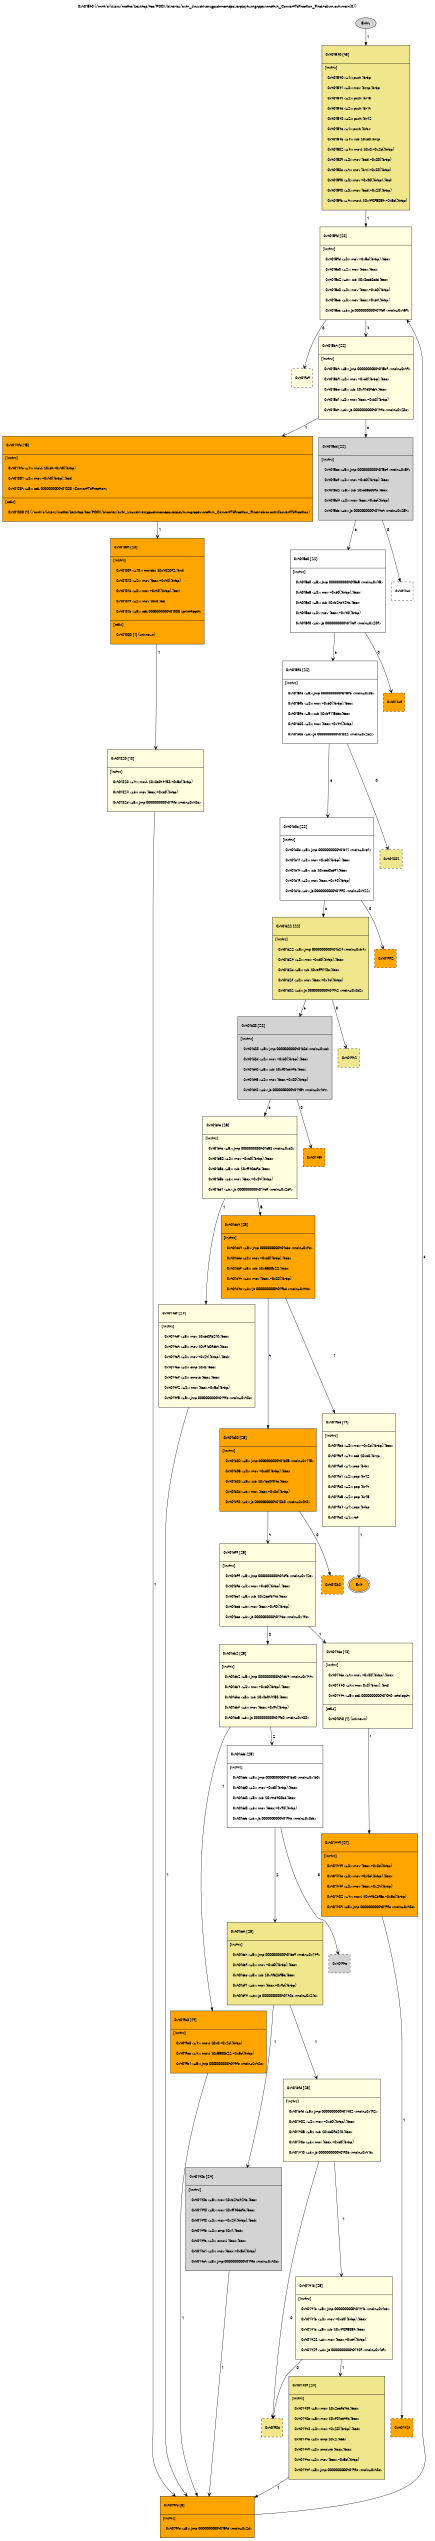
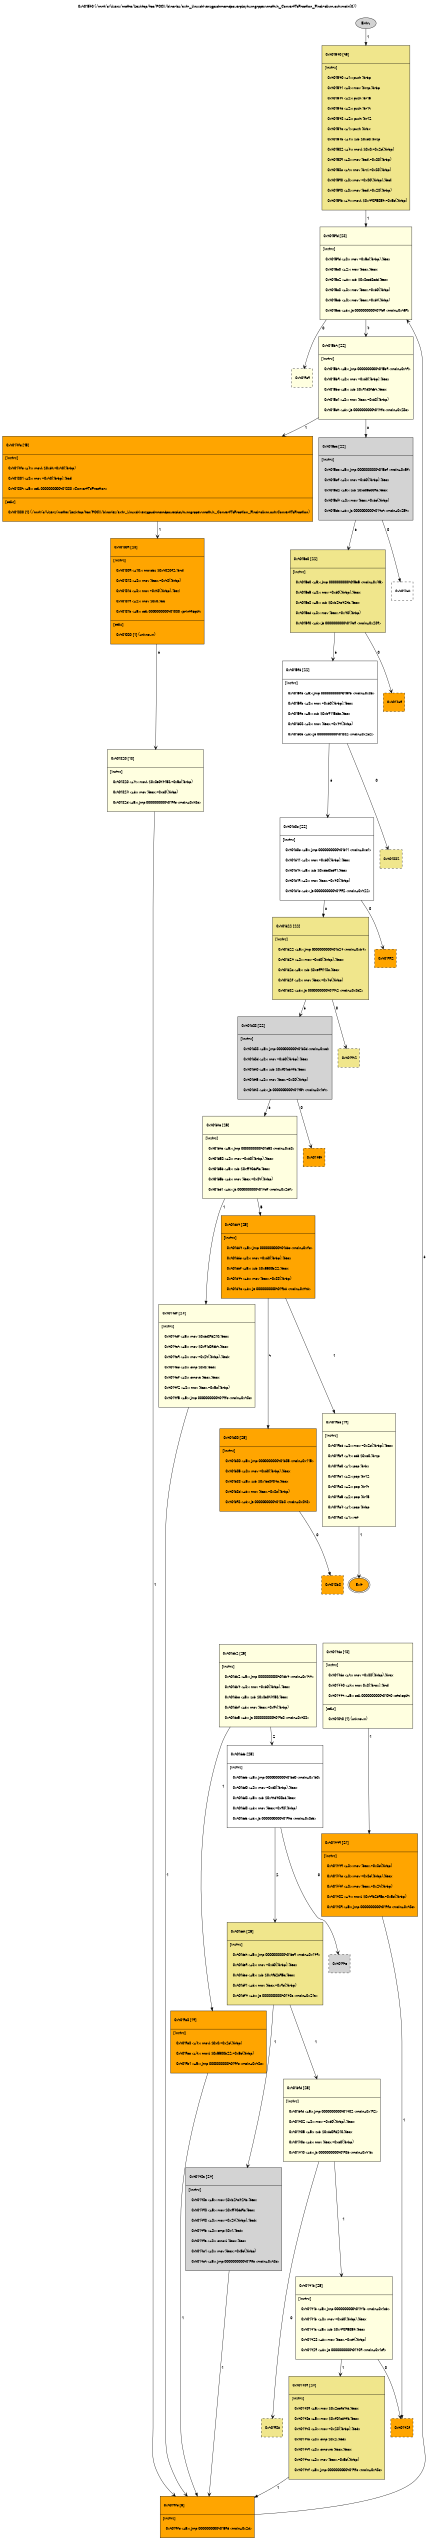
  digraph {
    fontname="Patrick Hand"
    label="0x401570 (/mnt/c/Users/mathe/Desktop/tcc/POCII/binaries/extr_linuxdriversgpudrmamdpowerplayhwmgrppevvmath.h_ConvertToFraction_Final-ollvm.out::main(0))"
    labelloc=t
    node [fillcolor=orange fontname="Patrick Hand" shape=record style=filled]
    edge [arrowhead=vee fontname="Patrick Hand"]
    Entry [fillcolor=lightgrey height=0.3 shape=ellipse width=0.3]
    n2 [fillcolor=khaki label="{\n     0x401570 [45]\l\n     | [instrs]\l\n     &nbsp;&nbsp;0x401570 \<+1\>: push %rbp\l\n     &nbsp;&nbsp;0x401571 \<+3\>: mov %rsp,%rbp\l\n     &nbsp;&nbsp;0x401574 \<+2\>: push %r15\l\n     &nbsp;&nbsp;0x401576 \<+2\>: push %r14\l\n     &nbsp;&nbsp;0x401578 \<+2\>: push %r12\l\n     &nbsp;&nbsp;0x40157a \<+1\>: push %rbx\l\n     &nbsp;&nbsp;0x40157b \<+7\>: sub $0xa0,%rsp\l\n     &nbsp;&nbsp;0x401582 \<+7\>: movl $0x0,-0x2c(%rbp)\l\n     &nbsp;&nbsp;0x401589 \<+3\>: mov %edi,-0x30(%rbp)\l\n     &nbsp;&nbsp;0x40158c \<+4\>: mov %rsi,-0x38(%rbp)\l\n     &nbsp;&nbsp;0x401590 \<+3\>: mov -0x30(%rbp),%edi\l\n     &nbsp;&nbsp;0x401593 \<+3\>: mov %edi,-0x28(%rbp)\l\n     &nbsp;&nbsp;0x401596 \<+7\>: movl $0x79895857,-0x5c(%rbp)\l\n  }"]
    n3 [fillcolor=lightyellow label="{\n     0x40159d [23]\l\n     | [instrs]\l\n     &nbsp;&nbsp;0x40159d \<+3\>: mov -0x5c(%rbp),%eax\l\n     &nbsp;&nbsp;0x4015a0 \<+2\>: mov %eax,%ecx\l\n     &nbsp;&nbsp;0x4015a2 \<+6\>: sub $0x8ac63cdd,%ecx\l\n     &nbsp;&nbsp;0x4015a8 \<+3\>: mov %eax,-0x60(%rbp)\l\n     &nbsp;&nbsp;0x4015ab \<+3\>: mov %ecx,-0x64(%rbp)\l\n     &nbsp;&nbsp;0x4015ae \<+6\>: je 00000000004019c9 \<main+0x459\>\l\n  }"]
    n4 [fillcolor=lightyellow label="{\n     0x4019c9\l\n  }" style="dashed,filled"]
    n5 [fillcolor=lightyellow label="{\n     0x4015b4 [22]\l\n     | [instrs]\l\n     &nbsp;&nbsp;0x4015b4 \<+5\>: jmp 00000000004015b9 \<main+0x49\>\l\n     &nbsp;&nbsp;0x4015b9 \<+3\>: mov -0x60(%rbp),%eax\l\n     &nbsp;&nbsp;0x4015bc \<+5\>: sub $0x91d3fdb4,%eax\l\n     &nbsp;&nbsp;0x4015c1 \<+3\>: mov %eax,-0x68(%rbp)\l\n     &nbsp;&nbsp;0x4015c4 \<+6\>: je 00000000004017fa \<main+0x28a\>\l\n  }"]
    n6 [label="{\n     0x4017fa [15]\l\n     | [instrs]\l\n     &nbsp;&nbsp;0x4017fa \<+7\>: movl $0x64,-0x40(%rbp)\l\n     &nbsp;&nbsp;0x401801 \<+3\>: mov -0x40(%rbp),%edi\l\n     &nbsp;&nbsp;0x401804 \<+5\>: call 0000000000401380 \<ConvertToFraction\>\l\n     | [calls]\l\n     &nbsp;&nbsp;0x401380 \{1\} (/mnt/c/Users/mathe/Desktop/tcc/POCII/binaries/extr_linuxdriversgpudrmamdpowerplayhwmgrppevvmath.h_ConvertToFraction_Final-ollvm.out::ConvertToFraction)\l\n  }"]
    n7 [fillcolor=lightgrey label="{\n     0x4015ca [22]\l\n     | [instrs]\l\n     &nbsp;&nbsp;0x4015ca \<+5\>: jmp 00000000004015cf \<main+0x5f\>\l\n     &nbsp;&nbsp;0x4015cf \<+3\>: mov -0x60(%rbp),%eax\l\n     &nbsp;&nbsp;0x4015d2 \<+5\>: sub $0xa05c009a,%eax\l\n     &nbsp;&nbsp;0x4015d7 \<+3\>: mov %eax,-0x6c(%rbp)\l\n     &nbsp;&nbsp;0x4015da \<+6\>: je 00000000004017c4 \<main+0x254\>\l\n  }"]
    n8 [label="{\n     0x401809 [23]\l\n     | [instrs]\l\n     &nbsp;&nbsp;0x401809 \<+10\>: movabs $0x4020f2,%rdi\l\n     &nbsp;&nbsp;0x401813 \<+3\>: mov %eax,-0x48(%rbp)\l\n     &nbsp;&nbsp;0x401816 \<+3\>: mov -0x48(%rbp),%esi\l\n     &nbsp;&nbsp;0x401819 \<+2\>: mov $0x0,%al\l\n     &nbsp;&nbsp;0x40181b \<+5\>: call 0000000000401030 \<printf@plt\>\l\n     | [calls]\l\n     &nbsp;&nbsp;0x401030 \{1\} (unknown)\l\n  }"]
    n9 [fillcolor=white label="{\n     0x4017c4\l\n  }" style="dashed,filled"]
-   n10 [fillcolor=white label="{\n     0x4015e0 [22]\l\n     | [instrs]\l\n     &nbsp;&nbsp;0x4015e0 \<+5\>: jmp 00000000004015e5 \<main+0x75\>\l\n     &nbsp;&nbsp;0x4015e5 \<+3\>: mov -0x60(%rbp),%eax\l\n     &nbsp;&nbsp;0x4015e8 \<+5\>: sub $0xb24a724b,%eax\l\n     &nbsp;&nbsp;0x4015ed \<+3\>: mov %eax,-0x70(%rbp)\l\n     &nbsp;&nbsp;0x4015f0 \<+6\>: je 00000000004017a9 \<main+0x239\>\l\n  }"]
+   n10 [fillcolor=khaki label="{\n     0x4015e0 [22]\l\n     | [instrs]\l\n     &nbsp;&nbsp;0x4015e0 \<+5\>: jmp 00000000004015e5 \<main+0x75\>\l\n     &nbsp;&nbsp;0x4015e5 \<+3\>: mov -0x60(%rbp),%eax\l\n     &nbsp;&nbsp;0x4015e8 \<+5\>: sub $0xb24a724b,%eax\l\n     &nbsp;&nbsp;0x4015ed \<+3\>: mov %eax,-0x70(%rbp)\l\n     &nbsp;&nbsp;0x4015f0 \<+6\>: je 00000000004017a9 \<main+0x239\>\l\n  }"]
    Exit [height=0.3 peripheries=2 shape=ellipse width=0.3]
    n12 [fillcolor=lightyellow label="{\n     0x401820 [18]\l\n     | [instrs]\l\n     &nbsp;&nbsp;0x401820 \<+7\>: movl $0x3e047153,-0x5c(%rbp)\l\n     &nbsp;&nbsp;0x401827 \<+6\>: mov %eax,-0xa8(%rbp)\l\n     &nbsp;&nbsp;0x40182d \<+5\>: jmp 00000000004019fc \<main+0x48c\>\l\n  }"]
    n13 [label="{\n     0x4017a9\l\n  }" style="dashed,filled"]
    n14 [fillcolor=white label="{\n     0x4015f6 [22]\l\n     | [instrs]\l\n     &nbsp;&nbsp;0x4015f6 \<+5\>: jmp 00000000004015fb \<main+0x8b\>\l\n     &nbsp;&nbsp;0x4015fb \<+3\>: mov -0x60(%rbp),%eax\l\n     &nbsp;&nbsp;0x4015fe \<+5\>: sub $0xb9115dda,%eax\l\n     &nbsp;&nbsp;0x401603 \<+3\>: mov %eax,-0x74(%rbp)\l\n     &nbsp;&nbsp;0x401606 \<+6\>: je 0000000000401832 \<main+0x2c2\>\l\n  }"]
    n15 [label="{\n     0x4019fc [5]\l\n     | [instrs]\l\n     &nbsp;&nbsp;0x4019fc \<+5\>: jmp 000000000040159d \<main+0x2d\>\l\n  }"]
    n16 [fillcolor=khaki label="{\n     0x401832\l\n  }" style="dashed,filled"]
    n17 [fillcolor=white label="{\n     0x40160c [22]\l\n     | [instrs]\l\n     &nbsp;&nbsp;0x40160c \<+5\>: jmp 0000000000401611 \<main+0xa1\>\l\n     &nbsp;&nbsp;0x401611 \<+3\>: mov -0x60(%rbp),%eax\l\n     &nbsp;&nbsp;0x401614 \<+5\>: sub $0xdcd8a691,%eax\l\n     &nbsp;&nbsp;0x401619 \<+3\>: mov %eax,-0x78(%rbp)\l\n     &nbsp;&nbsp;0x40161c \<+6\>: je 0000000000401992 \<main+0x422\>\l\n  }"]
    n18 [label="{\n     0x401992\l\n  }" style="dashed,filled"]
    n19 [fillcolor=khaki label="{\n     0x401622 [22]\l\n     | [instrs]\l\n     &nbsp;&nbsp;0x401622 \<+5\>: jmp 0000000000401627 \<main+0xb7\>\l\n     &nbsp;&nbsp;0x401627 \<+3\>: mov -0x60(%rbp),%eax\l\n     &nbsp;&nbsp;0x40162a \<+5\>: sub $0xeff9118a,%eax\l\n     &nbsp;&nbsp;0x40162f \<+3\>: mov %eax,-0x7c(%rbp)\l\n     &nbsp;&nbsp;0x401632 \<+6\>: je 0000000000401942 \<main+0x3d2\>\l\n  }"]
    n20 [label="{\n     0x401779 [21]\l\n     | [instrs]\l\n     &nbsp;&nbsp;0x401779 \<+3\>: mov %eax,-0x3c(%rbp)\l\n     &nbsp;&nbsp;0x40177c \<+3\>: mov -0x3c(%rbp),%eax\l\n     &nbsp;&nbsp;0x40177f \<+3\>: mov %eax,-0x24(%rbp)\l\n     &nbsp;&nbsp;0x401782 \<+7\>: movl $0x4962695a,-0x5c(%rbp)\l\n     &nbsp;&nbsp;0x401789 \<+5\>: jmp 00000000004019fc \<main+0x48c\>\l\n  }"]
    n21 [label="{\n     0x40172f\l\n  }" style="dashed,filled"]
    n22 [fillcolor=khaki label="{\n     0x401942\l\n  }" style="dashed,filled"]
    n23 [fillcolor=lightgrey label="{\n     0x401638 [22]\l\n     | [instrs]\l\n     &nbsp;&nbsp;0x401638 \<+5\>: jmp 000000000040163d \<main+0xcd\>\l\n     &nbsp;&nbsp;0x40163d \<+3\>: mov -0x60(%rbp),%eax\l\n     &nbsp;&nbsp;0x401640 \<+5\>: sub $0xf01a67f6,%eax\l\n     &nbsp;&nbsp;0x401645 \<+3\>: mov %eax,-0x80(%rbp)\l\n     &nbsp;&nbsp;0x401648 \<+6\>: je 0000000000401754 \<main+0x1e4\>\l\n  }"]
    n24 [label="{\n     0x401754\l\n  }" style="dashed,filled"]
    n25 [fillcolor=lightyellow label="{\n     0x40164e [25]\l\n     | [instrs]\l\n     &nbsp;&nbsp;0x40164e \<+5\>: jmp 0000000000401653 \<main+0xe3\>\l\n     &nbsp;&nbsp;0x401653 \<+3\>: mov -0x60(%rbp),%eax\l\n     &nbsp;&nbsp;0x401656 \<+5\>: sub $0xff70dd9c,%eax\l\n     &nbsp;&nbsp;0x40165b \<+6\>: mov %eax,-0x84(%rbp)\l\n     &nbsp;&nbsp;0x401661 \<+6\>: je 00000000004017df \<main+0x26f\>\l\n  }"]
    n26 [fillcolor=lightyellow label="{\n     0x4017df [27]\l\n     | [instrs]\l\n     &nbsp;&nbsp;0x4017df \<+5\>: mov $0x6d396210,%eax\l\n     &nbsp;&nbsp;0x4017e4 \<+5\>: mov $0x91d3fdb4,%ecx\l\n     &nbsp;&nbsp;0x4017e9 \<+3\>: mov -0x24(%rbp),%edx\l\n     &nbsp;&nbsp;0x4017ec \<+3\>: cmp $0x0,%edx\l\n     &nbsp;&nbsp;0x4017ef \<+3\>: cmove %ecx,%eax\l\n     &nbsp;&nbsp;0x4017f2 \<+3\>: mov %eax,-0x5c(%rbp)\l\n     &nbsp;&nbsp;0x4017f5 \<+5\>: jmp 00000000004019fc \<main+0x48c\>\l\n  }"]
    n27 [label="{\n     0x401667 [25]\l\n     | [instrs]\l\n     &nbsp;&nbsp;0x401667 \<+5\>: jmp 000000000040166c \<main+0xfc\>\l\n     &nbsp;&nbsp;0x40166c \<+3\>: mov -0x60(%rbp),%eax\l\n     &nbsp;&nbsp;0x40166f \<+5\>: sub $0x5500b22,%eax\l\n     &nbsp;&nbsp;0x401674 \<+6\>: mov %eax,-0x88(%rbp)\l\n     &nbsp;&nbsp;0x40167a \<+6\>: je 00000000004019b6 \<main+0x446\>\l\n  }"]
    n28 [fillcolor=lightyellow label="{\n     0x4019b6 [19]\l\n     | [instrs]\l\n     &nbsp;&nbsp;0x4019b6 \<+3\>: mov -0x2c(%rbp),%eax\l\n     &nbsp;&nbsp;0x4019b9 \<+7\>: add $0xa0,%rsp\l\n     &nbsp;&nbsp;0x4019c0 \<+1\>: pop %rbx\l\n     &nbsp;&nbsp;0x4019c1 \<+2\>: pop %r12\l\n     &nbsp;&nbsp;0x4019c3 \<+2\>: pop %r14\l\n     &nbsp;&nbsp;0x4019c5 \<+2\>: pop %r15\l\n     &nbsp;&nbsp;0x4019c7 \<+1\>: pop %rbp\l\n     &nbsp;&nbsp;0x4019c8 \<+1\>: ret\l\n  }"]
    n29 [label="{\n     0x401680 [25]\l\n     | [instrs]\l\n     &nbsp;&nbsp;0x401680 \<+5\>: jmp 0000000000401685 \<main+0x115\>\l\n     &nbsp;&nbsp;0x401685 \<+3\>: mov -0x60(%rbp),%eax\l\n     &nbsp;&nbsp;0x401688 \<+5\>: sub $0x1ee8f07a,%eax\l\n     &nbsp;&nbsp;0x40168d \<+6\>: mov %eax,-0x8c(%rbp)\l\n     &nbsp;&nbsp;0x401693 \<+6\>: je 00000000004018b8 \<main+0x348\>\l\n  }"]
    n30 [fillcolor=khaki label="{\n     0x401739 [27]\l\n     | [instrs]\l\n     &nbsp;&nbsp;0x401739 \<+5\>: mov $0x2aafe146,%eax\l\n     &nbsp;&nbsp;0x40173e \<+5\>: mov $0xf01a67f6,%ecx\l\n     &nbsp;&nbsp;0x401743 \<+3\>: mov -0x28(%rbp),%edx\l\n     &nbsp;&nbsp;0x401746 \<+3\>: cmp $0x2,%edx\l\n     &nbsp;&nbsp;0x401749 \<+3\>: cmovne %ecx,%eax\l\n     &nbsp;&nbsp;0x40174c \<+3\>: mov %eax,-0x5c(%rbp)\l\n     &nbsp;&nbsp;0x40174f \<+5\>: jmp 00000000004019fc \<main+0x48c\>\l\n  }"]
    n31 [label="{\n     0x4018b8\l\n  }" style="dashed,filled"]
-   n32 [fillcolor=lightyellow label="{\n     0x401699 [25]\l\n     | [instrs]\l\n     &nbsp;&nbsp;0x401699 \<+5\>: jmp 000000000040169e \<main+0x12e\>\l\n     &nbsp;&nbsp;0x40169e \<+3\>: mov -0x60(%rbp),%eax\l\n     &nbsp;&nbsp;0x4016a1 \<+5\>: sub $0x2aafe146,%eax\l\n     &nbsp;&nbsp;0x4016a6 \<+6\>: mov %eax,-0x90(%rbp)\l\n     &nbsp;&nbsp;0x4016ac \<+6\>: je 000000000040176c \<main+0x1fc\>\l\n  }"]
    n33 [fillcolor=lightyellow label="{\n     0x401716 [25]\l\n     | [instrs]\l\n     &nbsp;&nbsp;0x401716 \<+5\>: jmp 000000000040171b \<main+0x1ab\>\l\n     &nbsp;&nbsp;0x40171b \<+3\>: mov -0x60(%rbp),%eax\l\n     &nbsp;&nbsp;0x40171e \<+5\>: sub $0x79895857,%eax\l\n     &nbsp;&nbsp;0x401723 \<+6\>: mov %eax,-0xa4(%rbp)\l\n     &nbsp;&nbsp;0x401729 \<+6\>: je 0000000000401739 \<main+0x1c9\>\l\n  }"]
    n34 [fillcolor=lightyellow label="{\n     0x40176c [13]\l\n     | [instrs]\l\n     &nbsp;&nbsp;0x40176c \<+4\>: mov -0x38(%rbp),%rax\l\n     &nbsp;&nbsp;0x401770 \<+4\>: mov 0x8(%rax),%rdi\l\n     &nbsp;&nbsp;0x401774 \<+5\>: call 0000000000401040 \<atoi@plt\>\l\n     | [calls]\l\n     &nbsp;&nbsp;0x401040 \{1\} (unknown)\l\n  }"]
    n35 [fillcolor=lightyellow label="{\n     0x4016b2 [25]\l\n     | [instrs]\l\n     &nbsp;&nbsp;0x4016b2 \<+5\>: jmp 00000000004016b7 \<main+0x147\>\l\n     &nbsp;&nbsp;0x4016b7 \<+3\>: mov -0x60(%rbp),%eax\l\n     &nbsp;&nbsp;0x4016ba \<+5\>: sub $0x3e047153,%eax\l\n     &nbsp;&nbsp;0x4016bf \<+6\>: mov %eax,-0x94(%rbp)\l\n     &nbsp;&nbsp;0x4016c5 \<+6\>: je 00000000004019a3 \<main+0x433\>\l\n  }"]
    n36 [fillcolor=khaki label="{\n     0x401986\l\n  }" style="dashed,filled"]
    n37 [label="{\n     0x4019a3 [19]\l\n     | [instrs]\l\n     &nbsp;&nbsp;0x4019a3 \<+7\>: movl $0x0,-0x2c(%rbp)\l\n     &nbsp;&nbsp;0x4019aa \<+7\>: movl $0x5500b22,-0x5c(%rbp)\l\n     &nbsp;&nbsp;0x4019b1 \<+5\>: jmp 00000000004019fc \<main+0x48c\>\l\n  }"]
    n38 [fillcolor=white label="{\n     0x4016cb [25]\l\n     | [instrs]\l\n     &nbsp;&nbsp;0x4016cb \<+5\>: jmp 00000000004016d0 \<main+0x160\>\l\n     &nbsp;&nbsp;0x4016d0 \<+3\>: mov -0x60(%rbp),%eax\l\n     &nbsp;&nbsp;0x4016d3 \<+5\>: sub $0x44d703bd,%eax\l\n     &nbsp;&nbsp;0x4016d8 \<+6\>: mov %eax,-0x98(%rbp)\l\n     &nbsp;&nbsp;0x4016de \<+6\>: je 000000000040194e \<main+0x3de\>\l\n  }"]
    n39 [fillcolor=lightyellow label="{\n     0x4016fd [25]\l\n     | [instrs]\l\n     &nbsp;&nbsp;0x4016fd \<+5\>: jmp 0000000000401702 \<main+0x192\>\l\n     &nbsp;&nbsp;0x401702 \<+3\>: mov -0x60(%rbp),%eax\l\n     &nbsp;&nbsp;0x401705 \<+5\>: sub $0x6d396210,%eax\l\n     &nbsp;&nbsp;0x40170a \<+6\>: mov %eax,-0xa0(%rbp)\l\n     &nbsp;&nbsp;0x401710 \<+6\>: je 0000000000401986 \<main+0x416\>\l\n  }"]
    n40 [fillcolor=khaki label="{\n     0x4016e4 [25]\l\n     | [instrs]\l\n     &nbsp;&nbsp;0x4016e4 \<+5\>: jmp 00000000004016e9 \<main+0x179\>\l\n     &nbsp;&nbsp;0x4016e9 \<+3\>: mov -0x60(%rbp),%eax\l\n     &nbsp;&nbsp;0x4016ec \<+5\>: sub $0x4962695a,%eax\l\n     &nbsp;&nbsp;0x4016f1 \<+6\>: mov %eax,-0x9c(%rbp)\l\n     &nbsp;&nbsp;0x4016f7 \<+6\>: je 000000000040178e \<main+0x21e\>\l\n  }"]
    n41 [fillcolor=lightgrey label="{\n     0x40194e\l\n  }" style="dashed,filled"]
    n42 [fillcolor=lightgrey label="{\n     0x40178e [27]\l\n     | [instrs]\l\n     &nbsp;&nbsp;0x40178e \<+5\>: mov $0xb24a724b,%eax\l\n     &nbsp;&nbsp;0x401793 \<+5\>: mov $0xff70dd9c,%ecx\l\n     &nbsp;&nbsp;0x401798 \<+3\>: mov -0x24(%rbp),%edx\l\n     &nbsp;&nbsp;0x40179b \<+3\>: cmp $0x1,%edx\l\n     &nbsp;&nbsp;0x40179e \<+3\>: cmovl %ecx,%eax\l\n     &nbsp;&nbsp;0x4017a1 \<+3\>: mov %eax,-0x5c(%rbp)\l\n     &nbsp;&nbsp;0x4017a4 \<+5\>: jmp 00000000004019fc \<main+0x48c\>\l\n  }"]
    Entry -> n2 [arrowhead=normal label=" 1"]
    n2 -> n3 [arrowhead=normal label=" 1"]
    n3 -> n4 [label=" 0"]
    n3 -> n5 [label=" 7"]
    n5 -> n6 [label=" 1"]
    n5 -> n7 [arrowhead=normal label=" 6"]
    n6 -> n8 [label=" 1"]
    n7 -> n9 [arrowhead=normal label=" 0"]
    n7 -> n10 [label=" 6"]
-   n8 -> n12 [label=" 1"]
+   n8 -> n12 [label=" 6"]
    n10 -> n13 [label=" 0"]
    n10 -> n14 [label=" 6"]
    n12 -> n15 [label=" 1"]
    n14 -> n16 [label=" 0"]
    n14 -> n17 [label=" 6"]
    n15 -> n3 [label=" 6"]
    n17 -> n18 [label=" 0"]
    n17 -> n19 [arrowhead=normal label=" 6"]
    n19 -> n22 [label=" 0"]
    n19 -> n23 [label=" 6"]
    n20 -> n21 [arrowhead=normal label=" 1"]
    n23 -> n24 [label=" 0"]
    n23 -> n25 [arrowhead=normal label=" 6"]
    n25 -> n26 [arrowhead=normal label=" 1"]
    n25 -> n27 [arrowhead=normal label=" 5"]
    n26 -> n15 [label=" 1"]
    n27 -> n28 [arrowhead=normal label=" 1"]
    n27 -> n29 [arrowhead=normal label=" 4"]
    n28 -> Exit [label=" 1"]
    n29 -> n31 [arrowhead=normal label=" 0"]
-   n29 -> n32 [label=" 4"]
    n30 -> n15 [arrowhead=normal label=" 1"]
-   n32 -> n34 [label=" 1"]
-   n32 -> n35 [arrowhead=normal label=" 3"]
-   n33 -> n36 [label=" 0"]
+   n33 -> n21 [label=" 0"]
    n33 -> n30 [label=" 1"]
    n34 -> n20 [arrowhead=normal label=" 1"]
    n35 -> n37 [arrowhead=normal label=" 1"]
    n35 -> n38 [label=" 2"]
    n37 -> n15 [arrowhead=normal label=" 1"]
    n38 -> n40 [label=" 2"]
    n38 -> n41 [label=" 0"]
    n39 -> n33 [label=" 1"]
    n39 -> n36 [label=" 0"]
    n40 -> n39 [label=" 1"]
    n40 -> n42 [label=" 1"]
    n42 -> n15 [label=" 1"]
  }
